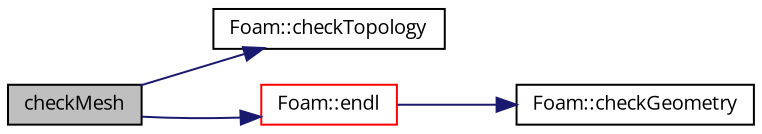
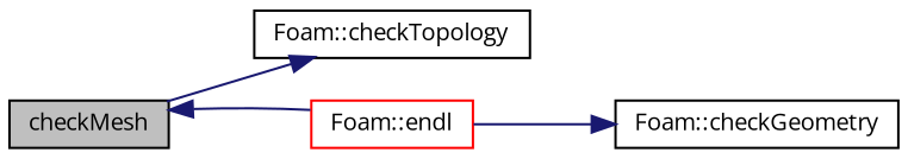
  digraph {
    fontname="Open Sans"
    rankdir=LR
    node [color=black fontname="Open Sans" fontsize=10 shape=record]
    edge [color=midnightblue fontname="Open Sans" fontsize=10 labelfontname=Helvetica labelfontsize=10 style=solid]
    n1 [fillcolor=grey75 fontcolor=black height=0.2 label=checkMesh style=filled width=0.4]
    n2 [height=0.2 label="Foam::checkTopology" width=0.4]
    n3 [color=red height=0.2 label="Foam::endl" width=0.4]
    n4 [height=0.2 label="Foam::checkGeometry" width=0.4]
    n1 -> n2
-   n1 -> n3
+   n3 -> n1
    n3 -> n4
  }
